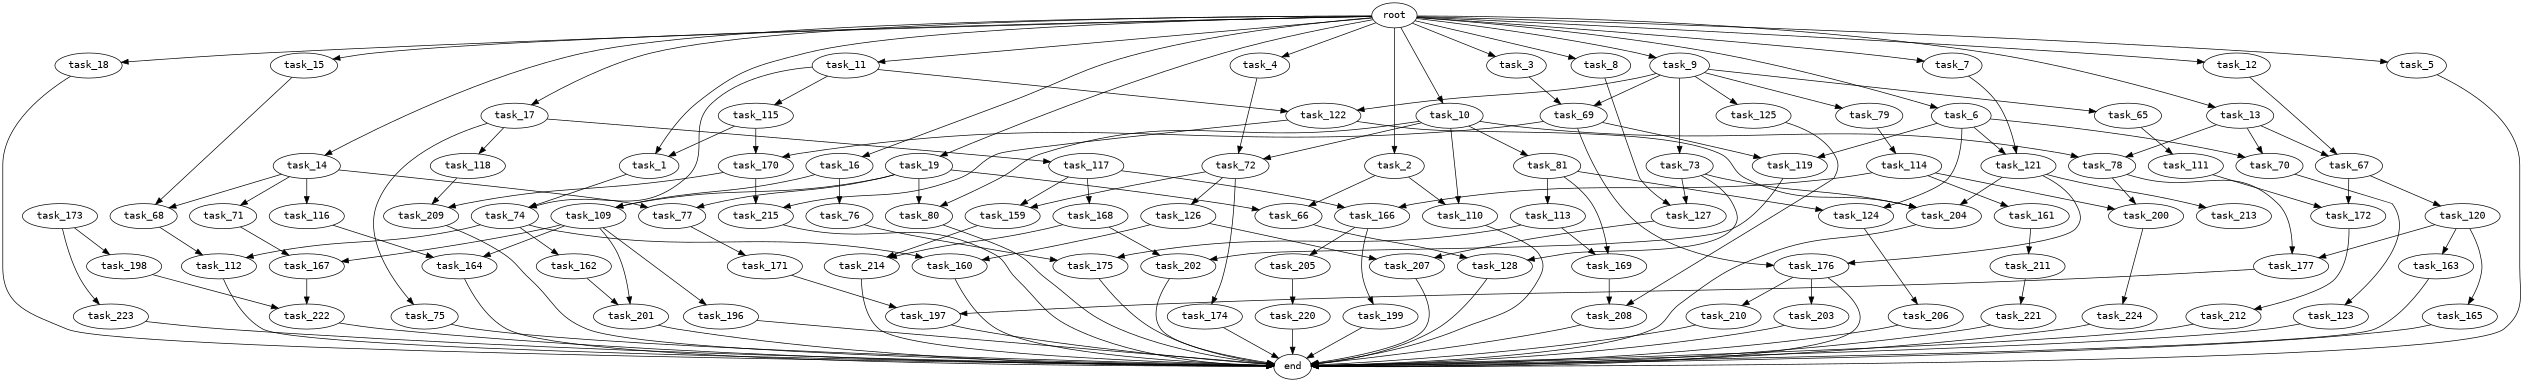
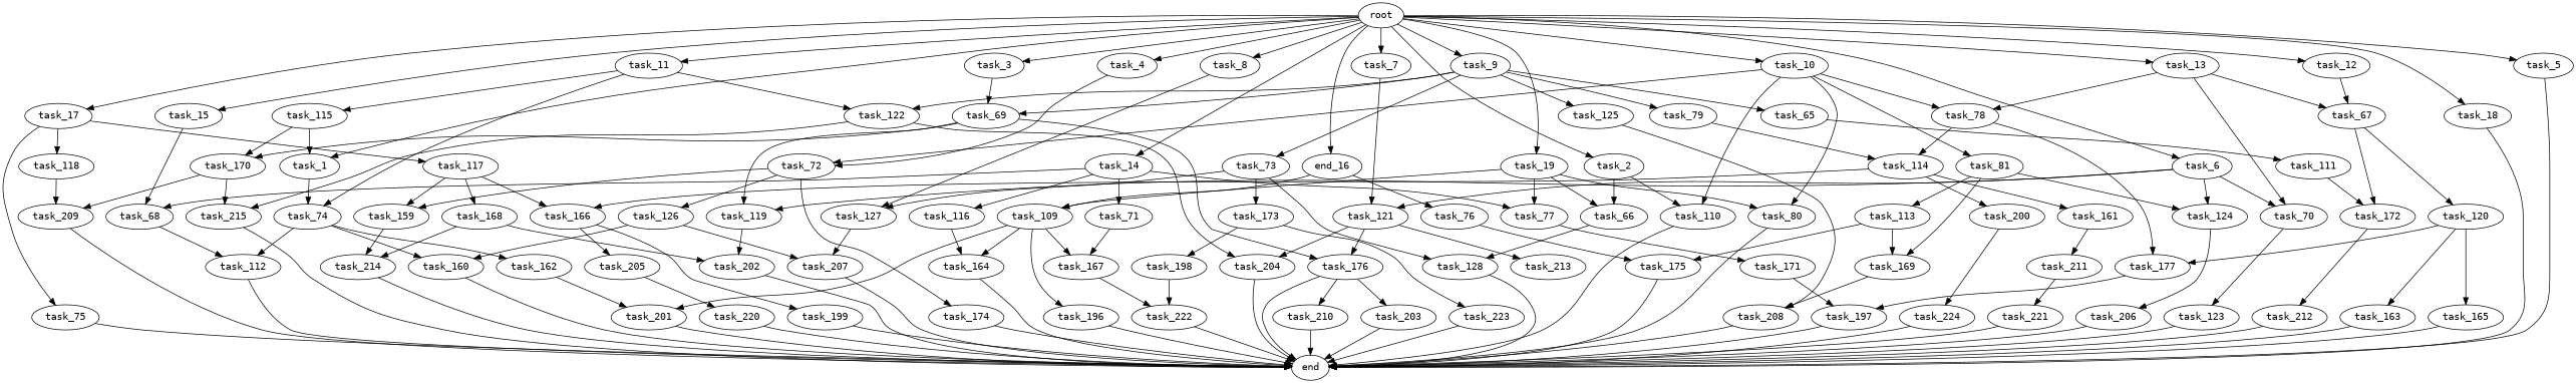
  digraph {
    fontname="DejaVu Sans Mono"
    node [fontname="DejaVu Sans Mono"]
    edge [fontname="DejaVu Sans Mono"]
    task_214
    end
    task_19
    task_66
    task_77
    task_80
    task_109
    task_128
    task_171
    task_201
    task_167
    task_196
    task_164
    task_177
    task_197
    task_121
    task_176
    task_213
    task_204
    task_210
    task_203
    task_207
    task_15
    task_68
    task_112
    task_114
    task_166
    task_161
    task_200
    task_199
    task_205
    task_211
    task_224
    task_18
    task_79
    task_209
-   task_16
+   task_16 [label=end_16]
    task_76
    task_175
    task_110
    task_162
    task_223
    task_74
    task_160
    task_1
    task_115
    task_170
    task_220
    task_11
    task_122
    task_215
    task_2
    task_10
    task_81
    task_72
    task_78
    task_169
    task_113
    task_124
    task_174
    task_159
    task_126
    task_127
    task_123
    task_221
    task_208
    task_206
    task_17
    task_118
    task_117
    task_75
    task_168
    task_67
    task_172
    task_120
    task_212
    task_165
    task_163
    task_12
    task_222
    task_70
    task_9
    task_69
    task_65
    task_73
    task_125
    task_119
    task_111
    task_173
    task_202
    task_198
    task_13
    task_3
    task_5
    task_8
    task_14
    task_116
    task_71
    task_4
    root
    task_6
    task_7
    task_214 -> end
    task_19 -> task_66
    task_19 -> task_77
    task_19 -> task_80
    task_19 -> task_109
    task_66 -> task_128
    task_77 -> task_171
    task_80 -> end
    task_109 -> task_201
    task_109 -> task_167
    task_109 -> task_196
    task_109 -> task_164
    task_128 -> end
    task_171 -> task_197
    task_201 -> end
    task_167 -> task_222
    task_196 -> end
    task_164 -> end
    task_177 -> task_197
    task_197 -> end
    task_121 -> task_176
    task_121 -> task_213
    task_121 -> task_204
    task_176 -> end
    task_176 -> task_210
    task_176 -> task_203
    task_204 -> end
    task_210 -> end
    task_203 -> end
    task_207 -> end
    task_15 -> task_68
    task_68 -> task_112
    task_112 -> end
    task_114 -> task_166
    task_114 -> task_161
    task_114 -> task_200
    task_166 -> task_199
    task_166 -> task_205
    task_161 -> task_211
    task_200 -> task_224
    task_199 -> end
    task_205 -> task_220
    task_211 -> task_221
    task_224 -> end
    task_18 -> end
    task_79 -> task_114
    task_209 -> end
    task_16 -> task_109
    task_16 -> task_76
    task_76 -> task_175
    task_175 -> end
    task_110 -> end
    task_162 -> task_201
    task_223 -> end
    task_74 -> task_112
    task_74 -> task_162
    task_74 -> task_160
    task_160 -> end
    task_1 -> task_74
    task_115 -> task_1
    task_115 -> task_170
    task_170 -> task_209
    task_170 -> task_215
    task_220 -> end
    task_11 -> task_74
    task_11 -> task_115
    task_11 -> task_122
    task_122 -> task_204
    task_122 -> task_215
    task_215 -> end
    task_2 -> task_66
    task_2 -> task_110
    task_10 -> task_80
    task_10 -> task_110
    task_10 -> task_81
    task_10 -> task_72
    task_10 -> task_78
    task_81 -> task_169
    task_81 -> task_113
    task_81 -> task_124
    task_72 -> task_174
    task_72 -> task_159
    task_72 -> task_126
    task_78 -> task_177
-   task_78 -> task_200
+   task_78 -> task_114
    task_169 -> task_208
    task_113 -> task_175
    task_113 -> task_169
    task_124 -> task_206
    task_174 -> end
    task_159 -> task_214
    task_126 -> task_207
    task_126 -> task_160
    task_127 -> task_207
    task_123 -> end
    task_221 -> end
    task_208 -> end
    task_206 -> end
    task_17 -> task_118
    task_17 -> task_117
    task_17 -> task_75
    task_118 -> task_209
    task_117 -> task_166
    task_117 -> task_159
    task_117 -> task_168
    task_75 -> end
    task_168 -> task_214
    task_168 -> task_202
    task_67 -> task_172
    task_67 -> task_120
    task_172 -> task_212
    task_120 -> task_177
    task_120 -> task_165
    task_120 -> task_163
    task_212 -> end
    task_165 -> end
    task_163 -> end
    task_12 -> task_67
    task_222 -> end
    task_70 -> task_123
    task_9 -> task_79
    task_9 -> task_122
    task_9 -> task_69
    task_9 -> task_65
    task_9 -> task_73
    task_9 -> task_125
    task_69 -> task_176
    task_69 -> task_170
    task_69 -> task_119
    task_65 -> task_111
    task_73 -> task_128
    task_73 -> task_127
-   task_73 -> task_204
+   task_73 -> task_173
    task_125 -> task_208
    task_119 -> task_202
    task_111 -> task_172
    task_173 -> task_223
    task_173 -> task_198
    task_202 -> end
    task_198 -> task_222
    task_13 -> task_78
    task_13 -> task_67
    task_13 -> task_70
    task_3 -> task_69
    task_5 -> end
    task_8 -> task_127
    task_14 -> task_77
    task_14 -> task_68
    task_14 -> task_116
    task_14 -> task_71
    task_116 -> task_164
    task_71 -> task_167
    task_4 -> task_72
    root -> task_19
    root -> task_15
    root -> task_18
    root -> task_16
    root -> task_1
    root -> task_11
    root -> task_2
    root -> task_10
    root -> task_17
    root -> task_12
    root -> task_9
    root -> task_13
    root -> task_3
    root -> task_5
    root -> task_8
    root -> task_14
    root -> task_4
    root -> task_6
    root -> task_7
    task_6 -> task_121
    task_6 -> task_124
    task_6 -> task_70
    task_6 -> task_119
    task_7 -> task_121
  }
